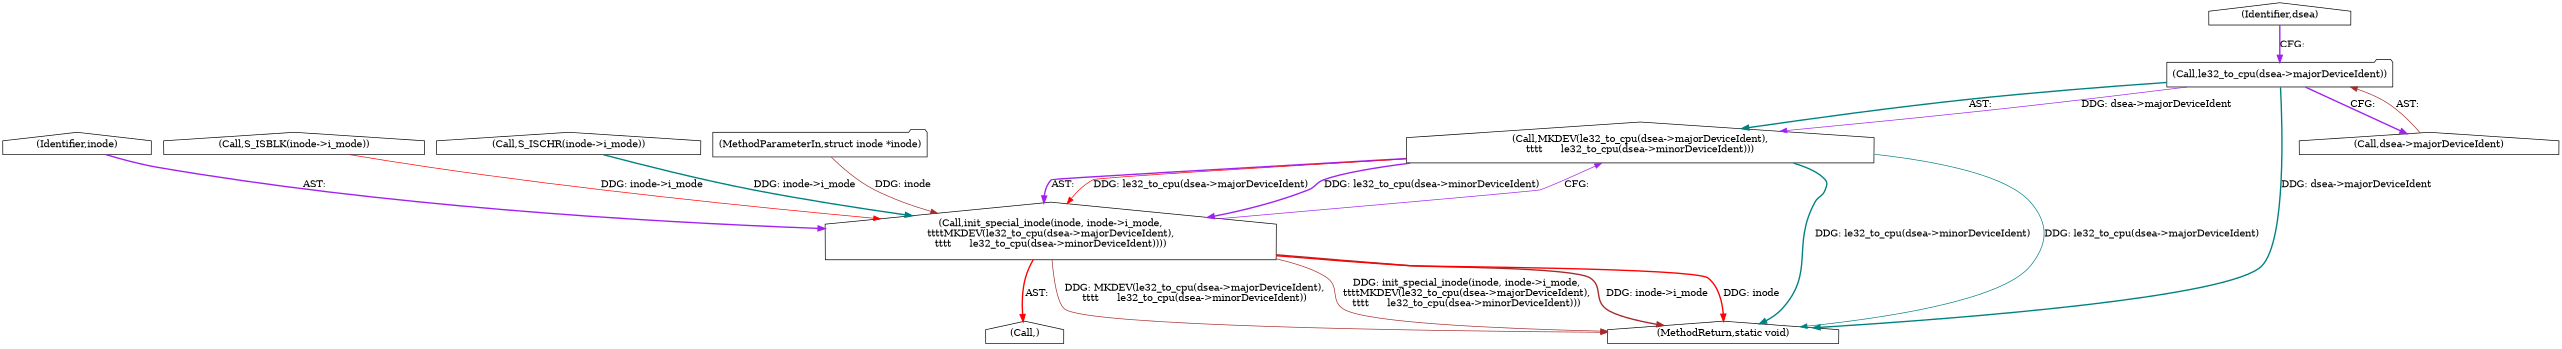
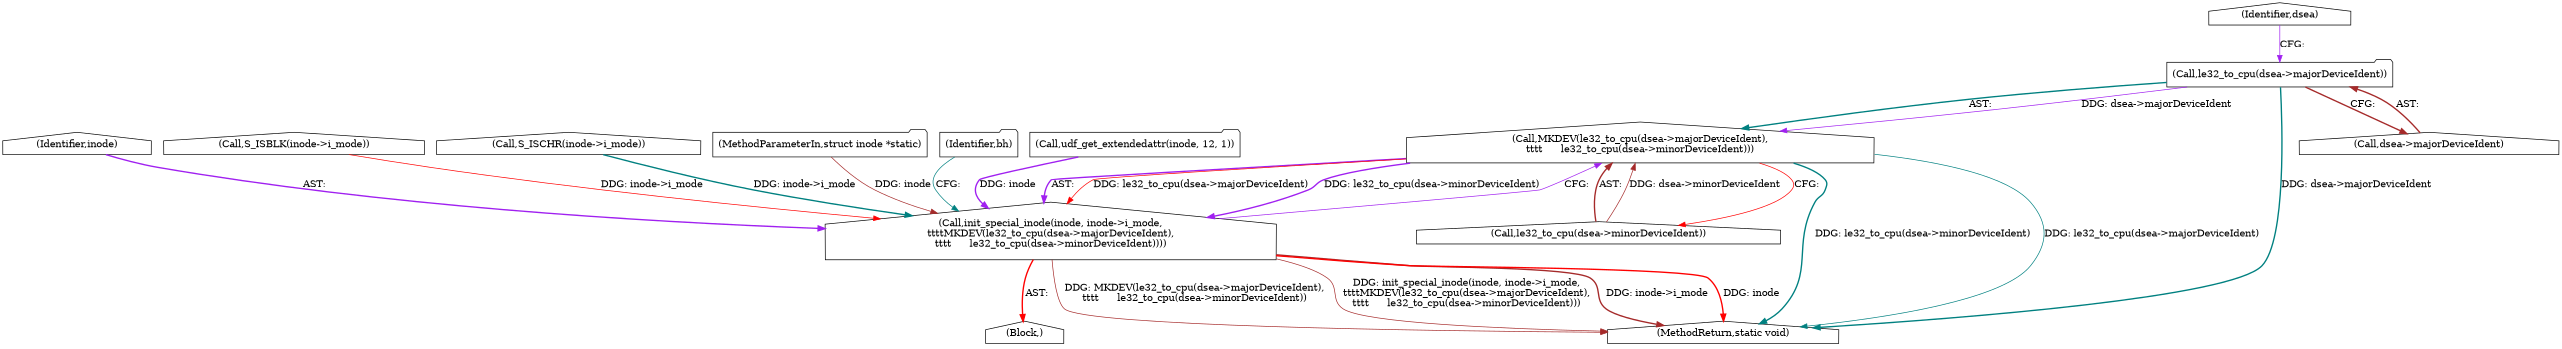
  digraph {
    node [shape=house]
    edge [color=brown style=bold]
    n1 [label="(Call,le32_to_cpu(dsea->majorDeviceIdent))" shape=folder]
    n2 [label="(Call,MKDEV(le32_to_cpu(dsea->majorDeviceIdent),\n\t\t\t\t      le32_to_cpu(dsea->minorDeviceIdent)))"]
    n3 [label="(MethodReturn,static void)"]
    n4 [label="(Call,dsea->majorDeviceIdent)"]
    n5 [label="(Call,init_special_inode(inode, inode->i_mode,\n\t\t\t\tMKDEV(le32_to_cpu(dsea->majorDeviceIdent),\n\t\t\t\t      le32_to_cpu(dsea->minorDeviceIdent))))"]
-   n7 [label="(Call,)"]
+   n6 [label="(Call,le32_to_cpu(dsea->minorDeviceIdent))"]
+   n7 [label="(Block,)"]
    n8 [label="(Identifier,dsea)"]
    n9 [label="(Identifier,inode)"]
    n10 [label="(Call,S_ISBLK(inode->i_mode))"]
    n11 [label="(Call,S_ISCHR(inode->i_mode))"]
-   n12 [label="(MethodParameterIn,struct inode *inode)" shape=folder]
+   n12 [label="(MethodParameterIn,struct inode *static)" shape=folder]
+   n13 [label="(Identifier,bh)" shape=folder]
+   n14 [label="(Call,udf_get_extendedattr(inode, 12, 1))" shape=folder]
    n1 -> n2 [color=teal label="AST: "]
    n1 -> n2 [color=purple label="DDG: dsea->majorDeviceIdent" style=solid]
    n1 -> n3 [color=teal label="DDG: dsea->majorDeviceIdent"]
-   n1 -> n4 [color=purple label="CFG: "]
+   n1 -> n4 [label="CFG: "]
    n2 -> n3 [color=teal label="DDG: le32_to_cpu(dsea->minorDeviceIdent)"]
    n2 -> n3 [color=teal label="DDG: le32_to_cpu(dsea->majorDeviceIdent)" style=solid]
    n2 -> n5 [color=purple label="AST: "]
    n2 -> n5 [color=red label="DDG: le32_to_cpu(dsea->majorDeviceIdent)" style=solid]
    n2 -> n5 [color=purple label="DDG: le32_to_cpu(dsea->minorDeviceIdent)"]
-   n4 -> n1 [label="AST: " style=solid]
+   n2 -> n6 [color=red label="CFG: " style=solid]
+   n4 -> n1 [label="AST: "]
    n5 -> n2 [color=purple label="CFG: " style=solid]
    n5 -> n3 [label="DDG: init_special_inode(inode, inode->i_mode,\n\t\t\t\tMKDEV(le32_to_cpu(dsea->majorDeviceIdent),\n\t\t\t\t      le32_to_cpu(dsea->minorDeviceIdent)))" style=solid]
    n5 -> n3 [label="DDG: inode->i_mode"]
    n5 -> n3 [color=red label="DDG: inode"]
    n5 -> n3 [label="DDG: MKDEV(le32_to_cpu(dsea->majorDeviceIdent),\n\t\t\t\t      le32_to_cpu(dsea->minorDeviceIdent))" style=solid]
    n5 -> n7 [color=red label="AST: "]
-   n8 -> n1 [color=purple label="CFG: "]
+   n6 -> n2 [label="AST: "]
+   n6 -> n2 [label="DDG: dsea->minorDeviceIdent" style=solid]
+   n8 -> n1 [color=purple label="CFG: " style=solid]
    n9 -> n5 [color=purple label="AST: "]
    n10 -> n5 [color=red label="DDG: inode->i_mode" style=solid]
    n11 -> n5 [color=teal label="DDG: inode->i_mode"]
    n12 -> n5 [label="DDG: inode" style=solid]
+   n13 -> n5 [color=teal label="CFG: " style=solid]
+   n14 -> n5 [color=purple label="DDG: inode"]
  }
